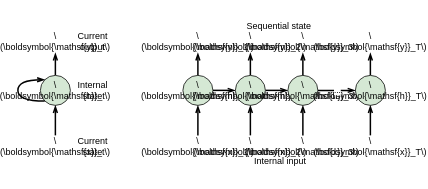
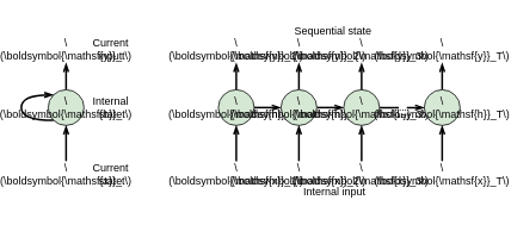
  <mxCell id="0" />
  <mxCell id="1" parent="0" />
  <mxCell id="2" style="edgeStyle=orthogonalEdgeStyle;rounded=0;orthogonalLoop=1;jettySize=auto;html=1;exitX=0.5;exitY=0;exitDx=0;exitDy=0;entryX=0.5;entryY=1;entryDx=0;entryDy=0;endArrow=openThin;endFill=0;strokeWidth=2;" edge="1" parent="1" source="3" target="8"><mxGeometry relative="1" as="geometry" /></mxCell>
  <mxCell id="3" value="\(\boldsymbol{\mathsf{h}}_t\)" style="ellipse;whiteSpace=wrap;html=1;aspect=fixed;fillColor=#d5e8d4;strokeColor=#000000;" vertex="1" parent="1"><mxGeometry x="50" y="100" width="40" height="40" as="geometry" /></mxCell>
  <mxCell id="4" value="" style="endArrow=openThin;html=1;rounded=0;entryX=0.5;entryY=1;entryDx=0;entryDy=0;endFill=0;strokeWidth=2;" edge="1" parent="1" target="3"><mxGeometry width="50" height="50" relative="1" as="geometry"><mxPoint x="70" y="180" as="sourcePoint" /><mxPoint x="220" y="130" as="targetPoint" /></mxGeometry></mxCell>
  <mxCell id="5" value="\(\boldsymbol{\mathsf{x}}_t\)" style="text;html=1;align=center;verticalAlign=middle;whiteSpace=wrap;rounded=0;" vertex="1" parent="1"><mxGeometry x="40" y="180" width="60" height="30" as="geometry" /></mxCell>
  <mxCell id="6" value="Internal&lt;br&gt;state" style="text;html=1;align=center;verticalAlign=middle;whiteSpace=wrap;rounded=0;" vertex="1" parent="1"><mxGeometry x="90" y="105" width="60" height="30" as="geometry" /></mxCell>
  <mxCell id="7" style="edgeStyle=orthogonalEdgeStyle;rounded=0;orthogonalLoop=1;jettySize=auto;html=1;exitX=0;exitY=1;exitDx=0;exitDy=0;entryX=0;entryY=0;entryDx=0;entryDy=0;curved=1;endArrow=openThin;endFill=0;strokeWidth=2;" edge="1" parent="1" source="3" target="3"><mxGeometry relative="1" as="geometry"><Array as="points"><mxPoint x="20" y="134" /><mxPoint x="20" y="106" /></Array></mxGeometry></mxCell>
  <mxCell id="8" value="\(\boldsymbol{\mathsf{y}}_t\)" style="text;html=1;align=center;verticalAlign=middle;whiteSpace=wrap;rounded=0;" vertex="1" parent="1"><mxGeometry x="40" y="40" width="60" height="30" as="geometry" /></mxCell>
  <mxCell id="9" value="Current&lt;br&gt;state" style="text;html=1;align=center;verticalAlign=middle;whiteSpace=wrap;rounded=0;" vertex="1" parent="1"><mxGeometry x="90" y="180" width="60" height="30" as="geometry" /></mxCell>
- <mxCell id="10" value="Current&lt;br&gt;output" style="text;html=1;align=center;verticalAlign=middle;whiteSpace=wrap;rounded=0;" vertex="1" parent="1"><mxGeometry x="90" y="40" width="60" height="30" as="geometry" /></mxCell>
+ <mxCell id="10" value="Current&lt;br&gt;input" style="text;html=1;align=center;verticalAlign=middle;whiteSpace=wrap;rounded=0;" vertex="1" parent="1"><mxGeometry x="90" y="40" width="60" height="30" as="geometry" /></mxCell>
  <mxCell id="11" style="edgeStyle=orthogonalEdgeStyle;rounded=0;orthogonalLoop=1;jettySize=auto;html=1;exitX=0.5;exitY=0;exitDx=0;exitDy=0;entryX=0.5;entryY=1;entryDx=0;entryDy=0;endArrow=openThin;endFill=0;strokeWidth=2;" edge="1" parent="1" source="13" target="16"><mxGeometry relative="1" as="geometry" /></mxCell>
  <mxCell id="12" style="edgeStyle=orthogonalEdgeStyle;rounded=0;orthogonalLoop=1;jettySize=auto;html=1;exitX=1;exitY=0.5;exitDx=0;exitDy=0;entryX=0;entryY=0.5;entryDx=0;entryDy=0;strokeWidth=2;endArrow=openThin;endFill=0;" edge="1" parent="1" source="13" target="19"><mxGeometry relative="1" as="geometry" /></mxCell>
  <mxCell id="13" value="\(\boldsymbol{\mathsf{h}}_1\)" style="ellipse;whiteSpace=wrap;html=1;aspect=fixed;fillColor=#d5e8d4;strokeColor=#000000;" vertex="1" parent="1"><mxGeometry x="240.03" y="100" width="40" height="40" as="geometry" /></mxCell>
  <mxCell id="14" value="" style="endArrow=openThin;html=1;rounded=0;entryX=0.5;entryY=1;entryDx=0;entryDy=0;endFill=0;strokeWidth=2;" edge="1" parent="1" target="13"><mxGeometry width="50" height="50" relative="1" as="geometry"><mxPoint x="260.03" y="180" as="sourcePoint" /><mxPoint x="410.03" y="130" as="targetPoint" /></mxGeometry></mxCell>
  <mxCell id="15" value="\(\boldsymbol{\mathsf{x}}_1\)" style="text;html=1;align=center;verticalAlign=middle;whiteSpace=wrap;rounded=0;" vertex="1" parent="1"><mxGeometry x="230.03" y="180" width="60" height="30" as="geometry" /></mxCell>
  <mxCell id="16" value="\(\boldsymbol{\mathsf{y}}_1\)" style="text;html=1;align=center;verticalAlign=middle;whiteSpace=wrap;rounded=0;" vertex="1" parent="1"><mxGeometry x="230.03" y="40" width="60" height="30" as="geometry" /></mxCell>
  <mxCell id="17" style="edgeStyle=orthogonalEdgeStyle;rounded=0;orthogonalLoop=1;jettySize=auto;html=1;exitX=0.5;exitY=0;exitDx=0;exitDy=0;entryX=0.5;entryY=1;entryDx=0;entryDy=0;endArrow=openThin;endFill=0;strokeWidth=2;" edge="1" parent="1" source="19" target="22"><mxGeometry relative="1" as="geometry" /></mxCell>
  <mxCell id="18" style="edgeStyle=orthogonalEdgeStyle;rounded=0;orthogonalLoop=1;jettySize=auto;html=1;exitX=1;exitY=0.5;exitDx=0;exitDy=0;entryX=0;entryY=0.5;entryDx=0;entryDy=0;endArrow=openThin;endFill=0;strokeWidth=2;" edge="1" parent="1" source="19" target="24"><mxGeometry relative="1" as="geometry" /></mxCell>
  <mxCell id="19" value="\(\boldsymbol{\mathsf{h}}_2\)" style="ellipse;whiteSpace=wrap;html=1;aspect=fixed;fillColor=#d5e8d4;strokeColor=#000000;" vertex="1" parent="1"><mxGeometry x="310" y="100" width="40" height="40" as="geometry" /></mxCell>
  <mxCell id="20" value="" style="endArrow=openThin;html=1;rounded=0;entryX=0.5;entryY=1;entryDx=0;entryDy=0;endFill=0;strokeWidth=2;" edge="1" parent="1" target="19"><mxGeometry width="50" height="50" relative="1" as="geometry"><mxPoint x="330" y="180" as="sourcePoint" /><mxPoint x="480" y="130" as="targetPoint" /></mxGeometry></mxCell>
  <mxCell id="21" value="\(\boldsymbol{\mathsf{x}}_2\)" style="text;html=1;align=center;verticalAlign=middle;whiteSpace=wrap;rounded=0;" vertex="1" parent="1"><mxGeometry x="300" y="180" width="60" height="30" as="geometry" /></mxCell>
  <mxCell id="22" value="\(\boldsymbol{\mathsf{y}}_2\)" style="text;html=1;align=center;verticalAlign=middle;whiteSpace=wrap;rounded=0;" vertex="1" parent="1"><mxGeometry x="300" y="40" width="60" height="30" as="geometry" /></mxCell>
  <mxCell id="23" style="edgeStyle=orthogonalEdgeStyle;rounded=0;orthogonalLoop=1;jettySize=auto;html=1;exitX=0.5;exitY=0;exitDx=0;exitDy=0;entryX=0.5;entryY=1;entryDx=0;entryDy=0;endArrow=openThin;endFill=0;strokeWidth=2;" edge="1" parent="1" source="24" target="27"><mxGeometry relative="1" as="geometry" /></mxCell>
  <mxCell id="24" value="\(\boldsymbol{\mathsf{h}}_3\)" style="ellipse;whiteSpace=wrap;html=1;aspect=fixed;fillColor=#d5e8d4;strokeColor=#000000;" vertex="1" parent="1"><mxGeometry x="380" y="100" width="40" height="40" as="geometry" /></mxCell>
  <mxCell id="25" value="" style="endArrow=openThin;html=1;rounded=0;entryX=0.5;entryY=1;entryDx=0;entryDy=0;endFill=0;strokeWidth=2;" edge="1" parent="1" target="24"><mxGeometry width="50" height="50" relative="1" as="geometry"><mxPoint x="400" y="180" as="sourcePoint" /><mxPoint x="550" y="130" as="targetPoint" /></mxGeometry></mxCell>
  <mxCell id="26" value="\(\boldsymbol{\mathsf{x}}_3\)" style="text;html=1;align=center;verticalAlign=middle;whiteSpace=wrap;rounded=0;" vertex="1" parent="1"><mxGeometry x="370" y="180" width="60" height="30" as="geometry" /></mxCell>
  <mxCell id="27" value="\(\boldsymbol{\mathsf{y}}_3\)" style="text;html=1;align=center;verticalAlign=middle;whiteSpace=wrap;rounded=0;" vertex="1" parent="1"><mxGeometry x="370" y="40" width="60" height="30" as="geometry" /></mxCell>
  <mxCell id="28" style="edgeStyle=orthogonalEdgeStyle;rounded=0;orthogonalLoop=1;jettySize=auto;html=1;exitX=0.5;exitY=0;exitDx=0;exitDy=0;entryX=0.5;entryY=1;entryDx=0;entryDy=0;endArrow=openThin;endFill=0;strokeWidth=2;" edge="1" parent="1" source="29" target="32"><mxGeometry relative="1" as="geometry" /></mxCell>
  <mxCell id="29" value="\(\boldsymbol{\mathsf{h}}_T\)" style="ellipse;whiteSpace=wrap;html=1;aspect=fixed;fillColor=#d5e8d4;strokeColor=#000000;" vertex="1" parent="1"><mxGeometry x="470" y="100" width="40" height="40" as="geometry" /></mxCell>
  <mxCell id="30" value="" style="endArrow=openThin;html=1;rounded=0;entryX=0.5;entryY=1;entryDx=0;entryDy=0;endFill=0;strokeWidth=2;strokeColor=#000000;" edge="1" parent="1" target="29"><mxGeometry width="50" height="50" relative="1" as="geometry"><mxPoint x="490" y="180" as="sourcePoint" /><mxPoint x="640" y="130" as="targetPoint" /></mxGeometry></mxCell>
  <mxCell id="31" value="\(\boldsymbol{\mathsf{x}}_T\)" style="text;html=1;align=center;verticalAlign=middle;whiteSpace=wrap;rounded=0;" vertex="1" parent="1"><mxGeometry x="460" y="180" width="60" height="30" as="geometry" /></mxCell>
  <mxCell id="32" value="\(\boldsymbol{\mathsf{y}}_T\)" style="text;html=1;align=center;verticalAlign=middle;whiteSpace=wrap;rounded=0;" vertex="1" parent="1"><mxGeometry x="460" y="40" width="60" height="30" as="geometry" /></mxCell>
  <mxCell id="33" style="edgeStyle=orthogonalEdgeStyle;rounded=0;orthogonalLoop=1;jettySize=auto;html=1;exitX=1;exitY=0.5;exitDx=0;exitDy=0;entryX=0;entryY=0.5;entryDx=0;entryDy=0;endArrow=openThin;endFill=0;strokeWidth=2;" edge="1" parent="1" source="24" target="29"><mxGeometry relative="1" as="geometry"><mxPoint x="460" y="119.7" as="sourcePoint" /><mxPoint x="490" y="119.7" as="targetPoint" /><Array as="points" /></mxGeometry></mxCell>
  <mxCell id="34" value="..." style="edgeLabel;html=1;align=center;verticalAlign=middle;resizable=0;points=[];" vertex="1" connectable="0" parent="33"><mxGeometry x="-0.017" y="1" relative="1" as="geometry"><mxPoint as="offset" /></mxGeometry></mxCell>
  <mxCell id="35" value="Internal input" style="text;html=1;align=center;verticalAlign=middle;whiteSpace=wrap;rounded=0;" vertex="1" parent="1"><mxGeometry x="320" y="200" width="100" height="30" as="geometry" /></mxCell>
  <mxCell id="36" value="Sequential state&amp;nbsp;" style="text;html=1;align=center;verticalAlign=middle;whiteSpace=wrap;rounded=0;" vertex="1" parent="1"><mxGeometry x="320" y="20" width="100" height="30" as="geometry" /></mxCell>
